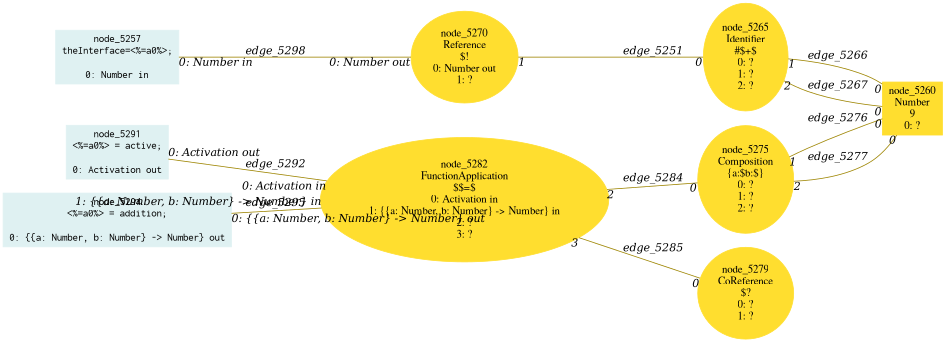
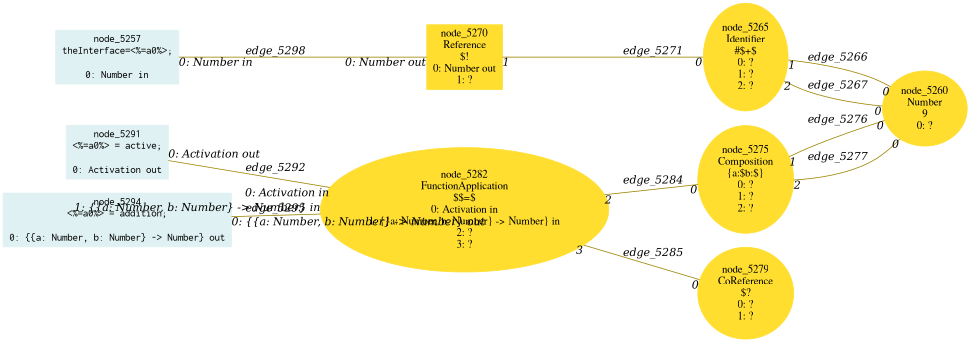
  digraph {
    rankdir=LR
    node [color="#ffde2f" fontname=Times shape=ellipse style=filled]
    edge [arrowHead=none arrowsize=1 color="#9d8400" dir=none fontname="Times-Italic" headlabel=0 taillabel=1]
    n1 [color="#dff1f2" fontname=Courier label="node_5257\ntheInterface=<%=a0%>;\n\n0: Number in" shape=box]
-   n2 [label="node_5270\nReference\n$!\n0: Number out\n1: ?"]
+   n2 [label="node_5270\nReference\n$!\n0: Number out\n1: ?" shape=box]
    n3 [label="node_5265\nIdentifier\n#$+$\n0: ?\n1: ?\n2: ?"]
-   n4 [label="node_5260\nNumber\n9\n0: ?" shape=box]
+   n4 [label="node_5260\nNumber\n9\n0: ?"]
    n5 [label="node_5275\nComposition\n{a:$b:$}\n0: ?\n1: ?\n2: ?"]
    n6 [label="node_5279\nCoReference\n$?\n0: ?\n1: ?"]
    n7 [label="node_5282\nFunctionApplication\n$$=$\n0: Activation in\n1: {{a: Number, b: Number} -> Number} in\n2: ?\n3: ?"]
    n8 [color="#dff1f2" fontname=Courier label="node_5291\n<%=a0%> = active;\n\n0: Activation out" shape=box]
    n9 [color="#dff1f2" fontname=Courier label="node_5294\n<%=a0%> = addition;\n\n0: {{a: Number, b: Number} -> Number} out" shape=box]
    n1 -> n2 [headlabel="0: Number out" label=edge_5298 taillabel="0: Number in"]
-   n2 -> n3 [label=edge_5251]
+   n2 -> n3 [label=edge_5271]
    n3 -> n4 [label=edge_5266]
    n3 -> n4 [label=edge_5267 taillabel=2]
    n5 -> n4 [label=edge_5276]
    n5 -> n4 [label=edge_5277 taillabel=2]
    n7 -> n5 [label=edge_5284 taillabel=2]
    n7 -> n6 [label=edge_5285 taillabel=3]
    n8 -> n7 [headlabel="0: Activation in" label=edge_5292 taillabel="0: Activation out"]
    n9 -> n7 [headlabel="1: {{a: Number, b: Number} -> Number} in" label=edge_5295 taillabel="0: {{a: Number, b: Number} -> Number} out"]
  }
